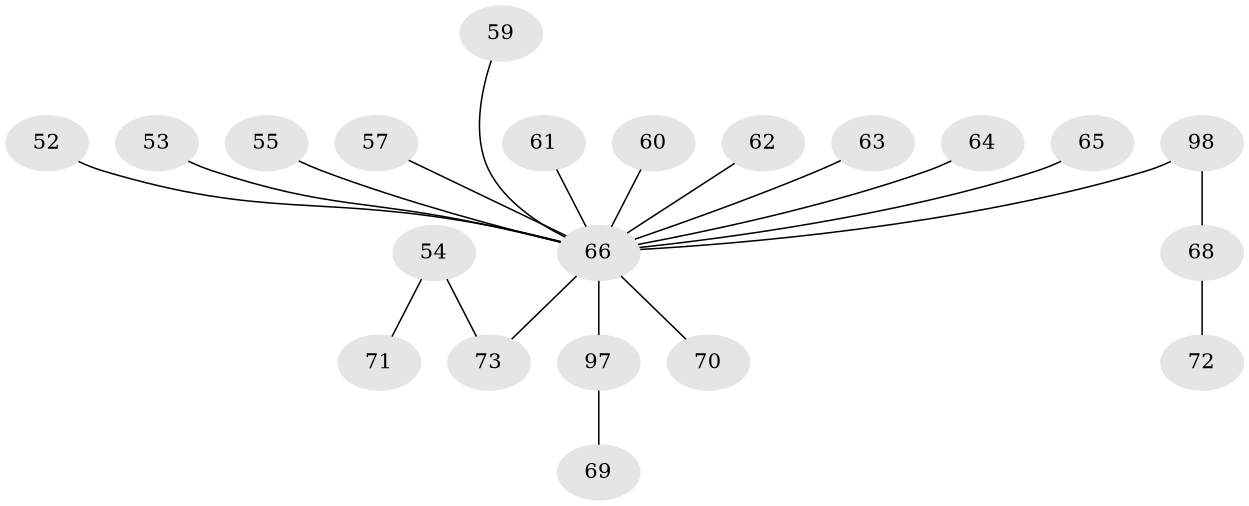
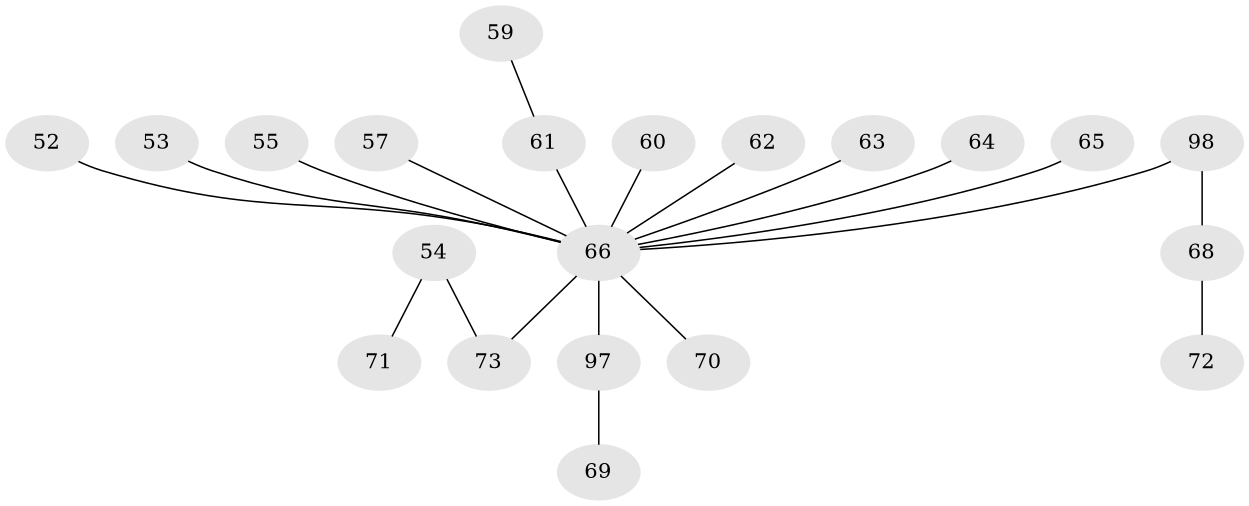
  graph {
    node [color=gray90 style=filled]
    66 [super="+56+36+24+26+28+30+31+34+38+40+39+41+42+43+44+45+46+48+51"]
    73 [super="+50"]
    n3 [label=97]
    70
    52
    53
    54
    71
    55
    57
    n11 [label=98 super="+32"]
    68
    72
    59
    60
    61
    62
    63
    64
    65
    69
    66 -- 73
    66 -- n3
    66 -- 70
    n3 -- 69
    52 -- 66
    53 -- 66
    54 -- 73
    54 -- 71
    55 -- 66
    57 -- 66
    n11 -- 66
    n11 -- 68
    68 -- 72
-   59 -- 66
+   59 -- 61
    60 -- 66
    61 -- 66
    62 -- 66
    63 -- 66
    64 -- 66
    65 -- 66
  }
